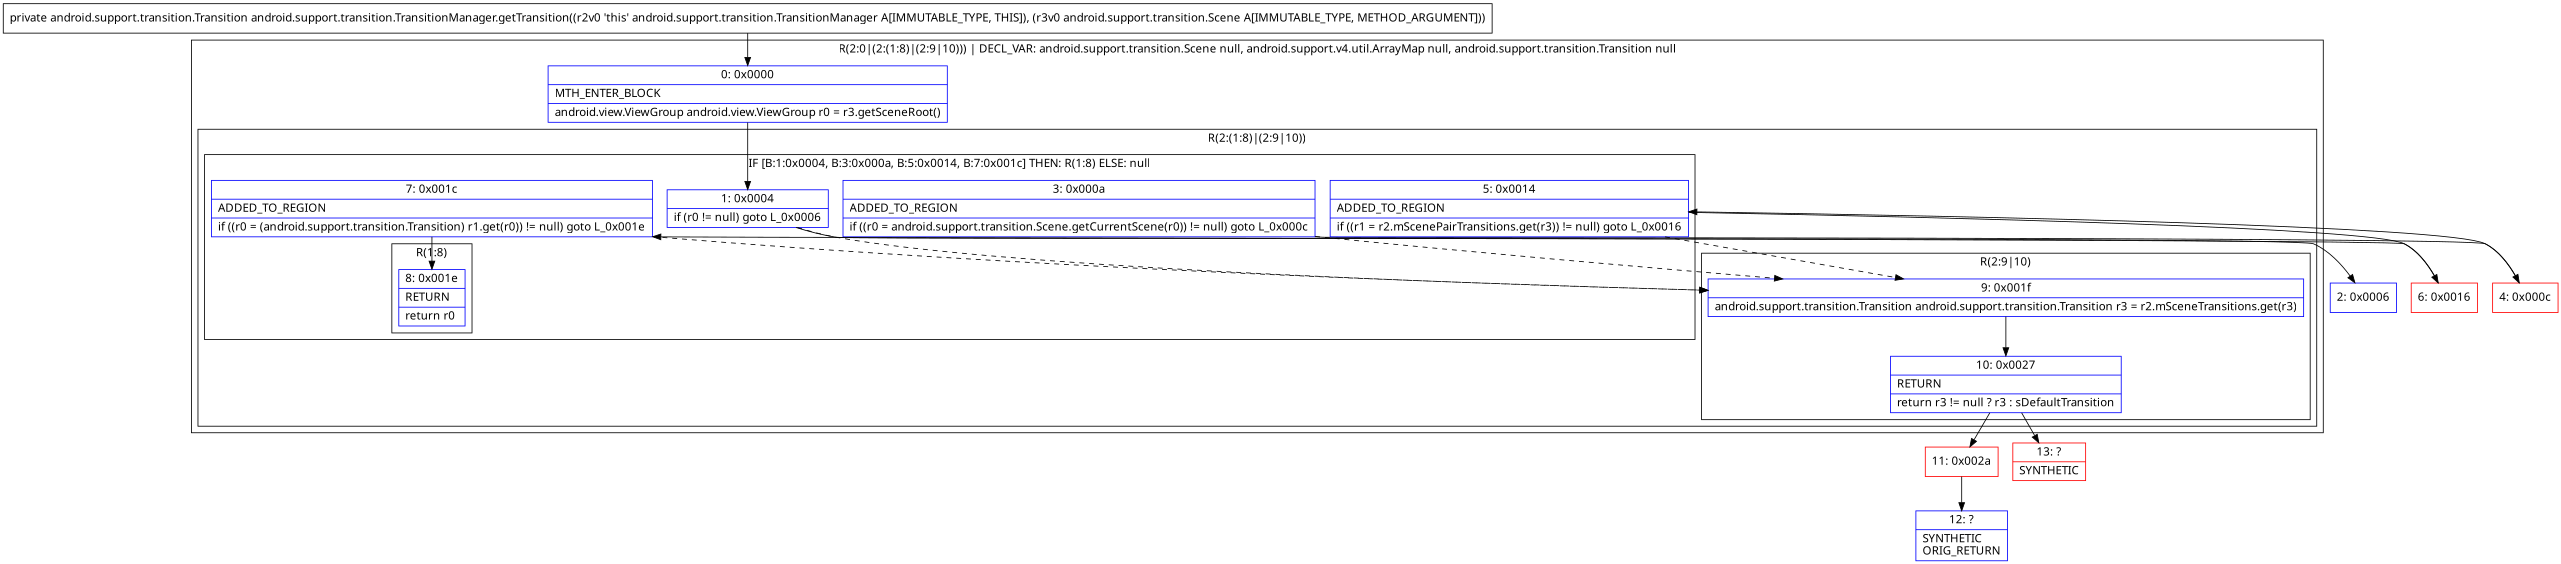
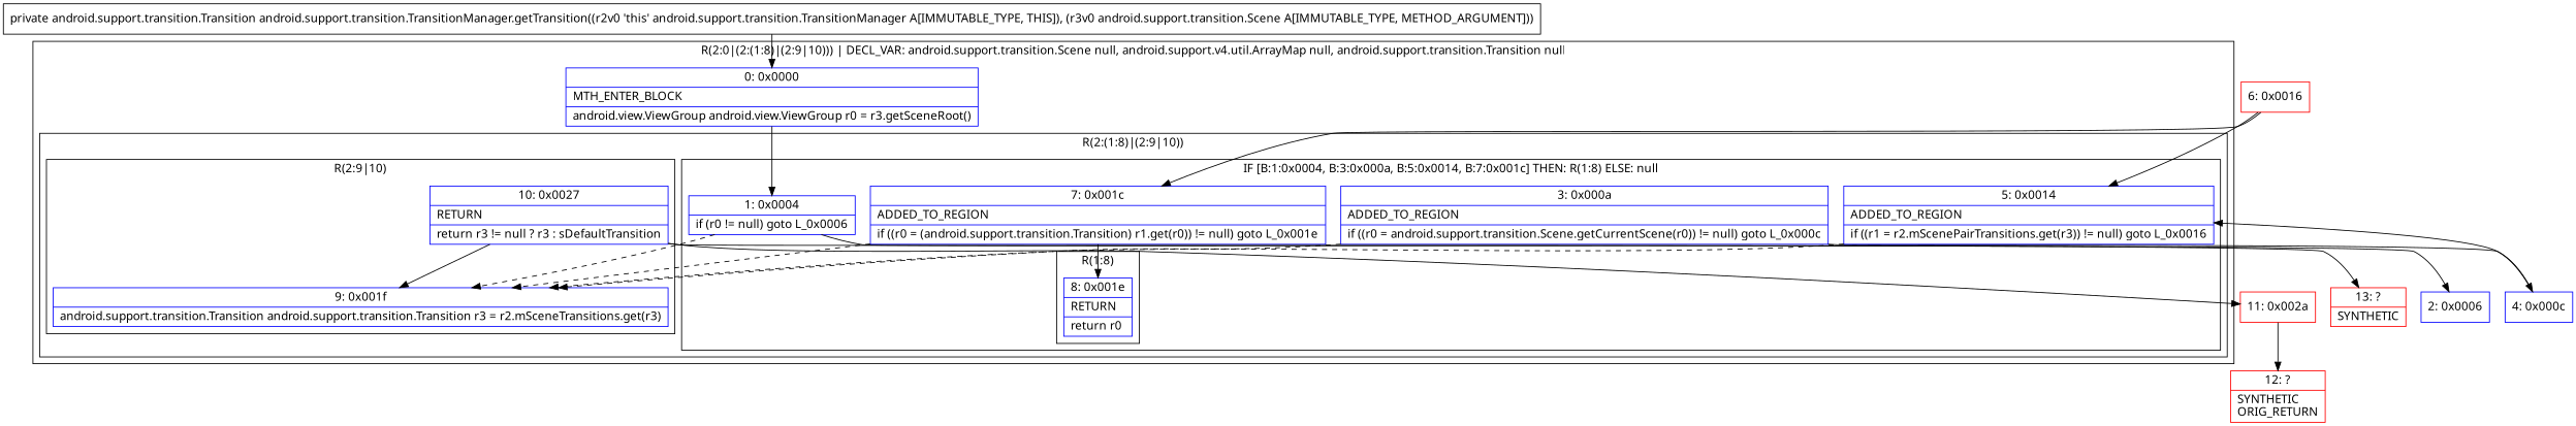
  digraph {
    fontname="Noto Sans"
    node [color=blue fontname="Noto Sans" shape=record]
    edge [fontname="Noto Sans"]
    n1 [label="{8\:\ 0x001e|RETURN\l|return r0\l}"]
    n2 [label="{1\:\ 0x0004|if (r0 != null) goto L_0x0006\l}"]
    n3 [label="{3\:\ 0x000a|ADDED_TO_REGION\l|if ((r0 = android.support.transition.Scene.getCurrentScene(r0)) != null) goto L_0x000c\l}"]
    n4 [label="{5\:\ 0x0014|ADDED_TO_REGION\l|if ((r1 = r2.mScenePairTransitions.get(r3)) != null) goto L_0x0016\l}"]
    n5 [label="{7\:\ 0x001c|ADDED_TO_REGION\l|if ((r0 = (android.support.transition.Transition) r1.get(r0)) != null) goto L_0x001e\l}"]
    n6 [label="{9\:\ 0x001f|android.support.transition.Transition android.support.transition.Transition r3 = r2.mSceneTransitions.get(r3)\l}"]
    n7 [label="{10\:\ 0x0027|RETURN\l|return r3 != null ? r3 : sDefaultTransition\l}"]
    n8 [label="{0\:\ 0x0000|MTH_ENTER_BLOCK\l|android.view.ViewGroup android.view.ViewGroup r0 = r3.getSceneRoot()\l}"]
    n9 [label="{2\:\ 0x0006}"]
-   n10 [color=red label="{4\:\ 0x000c}"]
+   n10 [label="{4\:\ 0x000c}"]
    n11 [color=red label="{6\:\ 0x0016}"]
    n12 [color=red label="{11\:\ 0x002a}"]
    n13 [color=red label="{13\:\ ?|SYNTHETIC\l}"]
-   n14 [label="{12\:\ ?|SYNTHETIC\lORIG_RETURN\l}"]
+   n14 [color=red label="{12\:\ ?|SYNTHETIC\lORIG_RETURN\l}"]
    n15 [label="{private android.support.transition.Transition android.support.transition.TransitionManager.getTransition((r2v0 'this' android.support.transition.TransitionManager A[IMMUTABLE_TYPE, THIS]), (r3v0 android.support.transition.Scene A[IMMUTABLE_TYPE, METHOD_ARGUMENT])) }" color=""]
    subgraph cluster_1 {
      label="R(2:0|(2:(1:8)|(2:9|10))) | DECL_VAR: android.support.transition.Scene null, android.support.v4.util.ArrayMap null, android.support.transition.Transition null\l"
      n8
      subgraph cluster_2 {
        label="R(2:(1:8)|(2:9|10))"
        subgraph cluster_3 {
          label="IF [B:1:0x0004, B:3:0x000a, B:5:0x0014, B:7:0x001c] THEN: R(1:8) ELSE: null"
          n2
          n3
          n4
          n5
          subgraph cluster_4 {
            label="R(1:8)"
            n1
          }
        }
        subgraph cluster_5 {
          label="R(2:9|10)"
          n6
          n7
        }
      }
    }
    n2 -> n6 [style=dashed]
    n2 -> n9
    n3 -> n6 [style=dashed]
    n3 -> n10
    n4 -> n6 [style=dashed]
-   n4 -> n11
+   n11 -> n4
    n5 -> n1
    n5 -> n6 [style=dashed]
-   n6 -> n7
+   n7 -> n6
    n7 -> n12
    n7 -> n13
    n8 -> n2
    n10 -> n4
    n11 -> n5
    n12 -> n14
    n15 -> n8
  }
